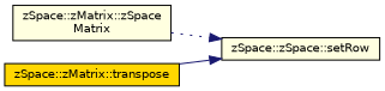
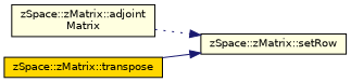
  digraph {
    rankdir=LR
    node [color=black fillcolor=lightyellow fontname=Helvetica fontsize=10 shape=record style=filled]
    edge [color=midnightblue fontname=Helvetica fontsize=10 labelfontname=Helvetica labelfontsize=10]
-   n1 [fontcolor=black height=0.2 label="zSpace::zMatrix::zSpace\lMatrix" width=0.4]
-   n2 [height=0.2 label="zSpace::zSpace::setRow" width=0.4]
+   n1 [fontcolor=black height=0.2 label="zSpace::zMatrix::adjoint\lMatrix" width=0.4]
+   n2 [height=0.2 label="zSpace::zMatrix::setRow" width=0.4]
    n3 [fillcolor=gold height=0.2 label="zSpace::zMatrix::transpose" width=0.4]
    n1 -> n2 [style=dotted]
    n3 -> n2 [style=solid]
  }
